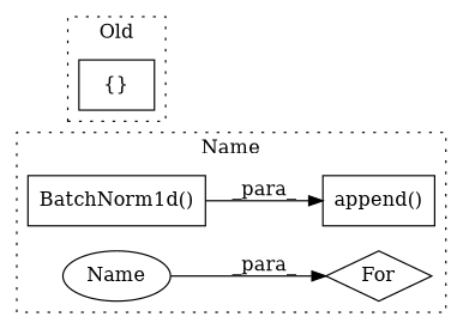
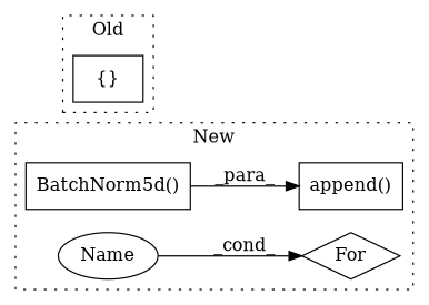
  digraph {
    rankdir=LR
    node [a=75 shape=box]
-   n1 [l="15,1" label="BatchNorm1d()" s="7543,7568"]
+   n1 [l="15,1" label="BatchNorm5d()" s="7543,7568"]
    n2 [a=107 l="4,14" label=For s="7383,7412" shape=diamond]
    n3 [a=87 l=1 label=Name s=7387 shape=ellipse]
    n4 [l="31,14" label="append()" s="7426,7643"]
    n5 [a=59 l="18,0" label="{}" s="6546,6658"]
    subgraph cluster_1 {
-     label=Name
+     label=New
      style=dotted
      n1
      n2
      n3
      n4
    }
    subgraph cluster_2 {
      label=Old
      style=dotted
      n5
    }
    n1 -> n4 [label=_para_]
-   n3 -> n2 [label=_para_]
+   n3 -> n2 [label=_cond_]
  }
